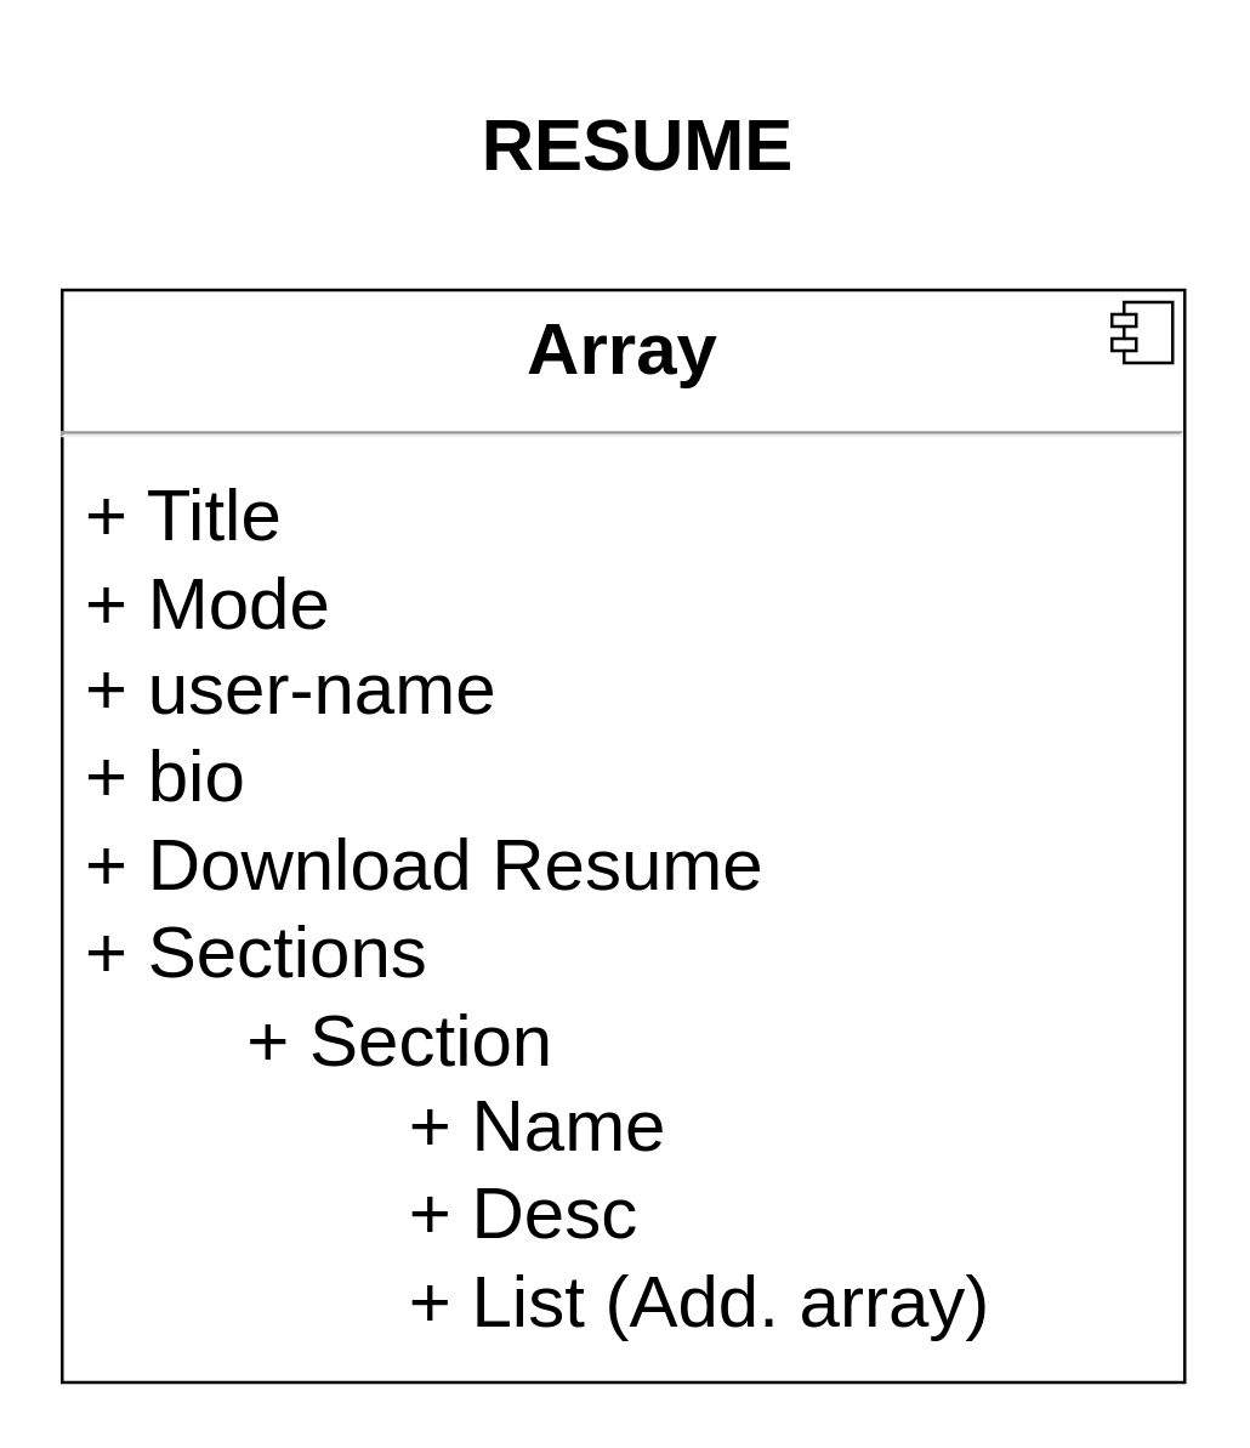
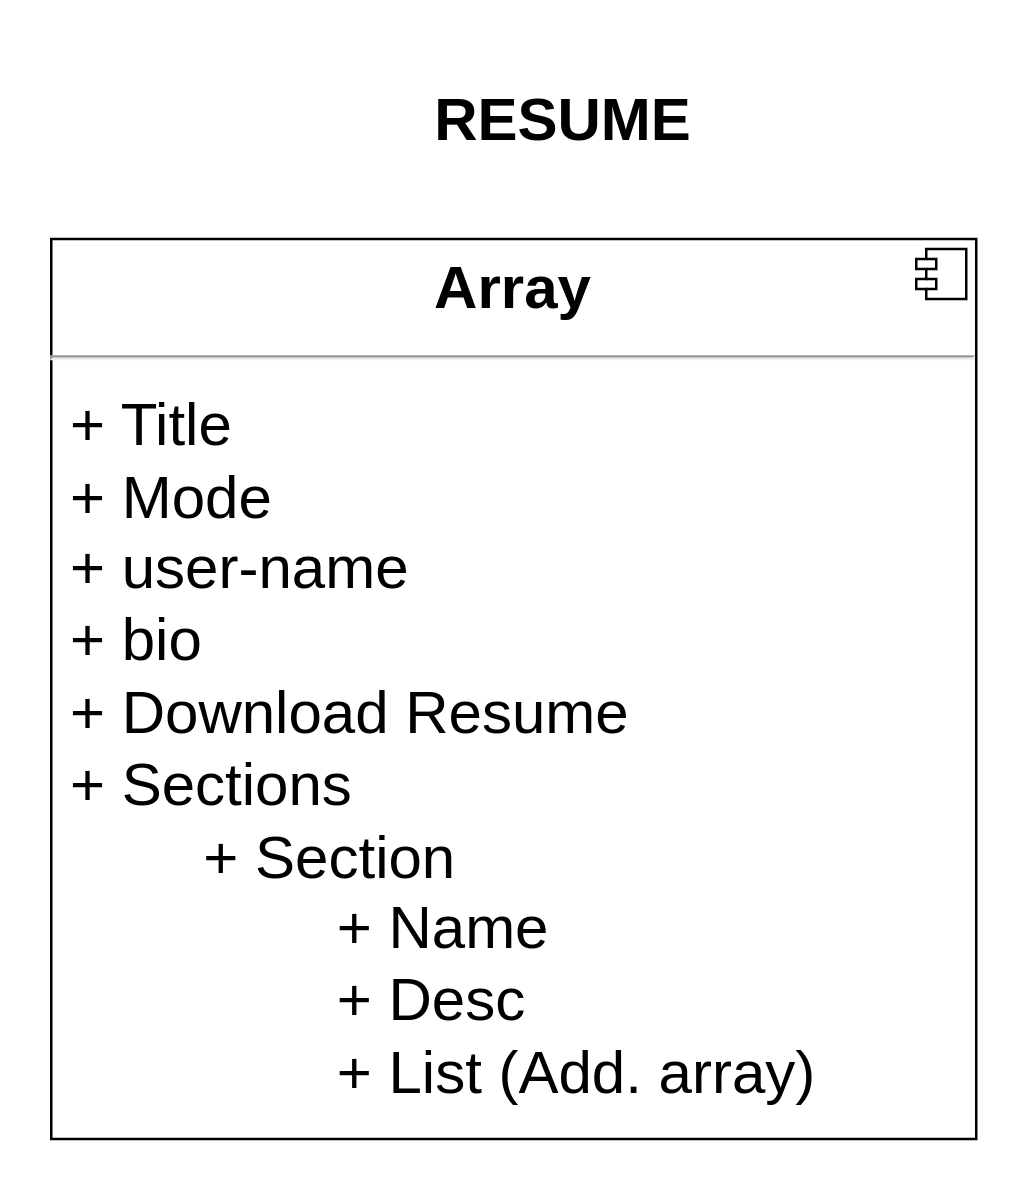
  <mxCell id="0" />
  <mxCell id="1" parent="0" />
- <mxCell id="2" value="&lt;b&gt;&lt;font style=&quot;font-size: 24px&quot;&gt;RESUME&lt;/font&gt;&lt;/b&gt;" style="text;html=1;strokeColor=none;fillColor=none;align=center;verticalAlign=middle;whiteSpace=wrap;rounded=0;" vertex="1" parent="1"><mxGeometry x="155" width="110" height="55" as="geometry" y="20" /></mxCell>
+ <mxCell id="2" value="&lt;b&gt;&lt;font style=&quot;font-size: 24px&quot;&gt;RESUME&lt;/font&gt;&lt;/b&gt;" style="text;html=1;strokeColor=none;fillColor=none;align=center;verticalAlign=middle;whiteSpace=wrap;rounded=0;" vertex="1" parent="1"><mxGeometry x="170" y="20" width="110" height="55" as="geometry" /></mxCell>
  <mxCell id="3" value="&lt;p style=&quot;margin: 0px ; margin-top: 6px ; text-align: center&quot;&gt;&lt;b&gt;Array&lt;/b&gt;&lt;/p&gt;&lt;hr&gt;&lt;p style=&quot;margin: 0px ; margin-left: 8px&quot;&gt;+ Title&lt;br&gt;+ Mode&lt;br&gt;+ user-name&lt;br&gt;+ bio&lt;br&gt;+ Download Resume&lt;br&gt;+ Sections&lt;br&gt;&lt;span style=&quot;white-space: pre&quot;&gt;&#09;&lt;/span&gt;+ Section&lt;br&gt;&lt;span style=&quot;white-space: pre&quot;&gt;&#09;&lt;span style=&quot;white-space: pre&quot;&gt;&#09;&lt;/span&gt;&lt;/span&gt;+ Name&lt;br&gt;&lt;span style=&quot;white-space: pre&quot;&gt;&#09;&lt;/span&gt;&lt;span style=&quot;white-space: pre&quot;&gt;&#09;&lt;/span&gt;+ Desc&lt;br&gt;&lt;span style=&quot;white-space: pre&quot;&gt;&#09;&lt;/span&gt;&lt;span style=&quot;white-space: pre&quot;&gt;&#09;&lt;/span&gt;+ List (Add. array)&lt;/p&gt;&lt;p style=&quot;margin: 0px ; margin-left: 8px&quot;&gt;&amp;nbsp;&lt;br&gt;&lt;/p&gt;" style="align=left;overflow=fill;html=1;dropTarget=0;fontSize=24;" vertex="1" parent="1"><mxGeometry x="20" y="95" width="370" height="360" as="geometry" /></mxCell>
  <mxCell id="4" value="" style="shape=component;jettyWidth=8;jettyHeight=4;fontSize=24;" vertex="1" parent="3"><mxGeometry x="1" width="20" height="20" relative="1" as="geometry"><mxPoint x="-24" y="4" as="offset" /></mxGeometry></mxCell>
